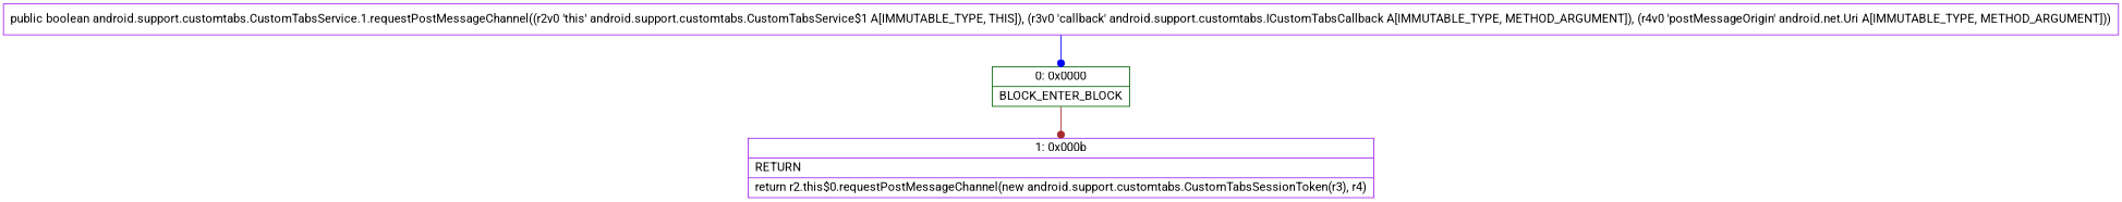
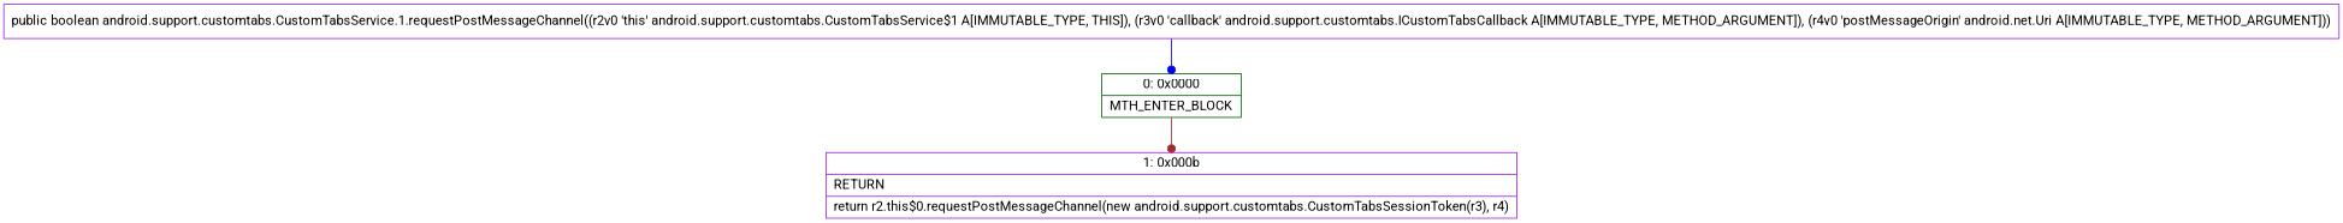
  digraph {
    fontname=Roboto
    node [shape=record color=purple fontname=Roboto]
    edge [arrowhead=dot fontname=Roboto]
-   n1 [label="{0\:\ 0x0000|BLOCK_ENTER_BLOCK\l}" color=darkgreen]
+   n1 [label="{0\:\ 0x0000|MTH_ENTER_BLOCK\l}" color=darkgreen]
    n2 [label="{1\:\ 0x000b|RETURN\l|return r2.this$0.requestPostMessageChannel(new android.support.customtabs.CustomTabsSessionToken(r3), r4)\l}"]
    n3 [label="{public boolean android.support.customtabs.CustomTabsService.1.requestPostMessageChannel((r2v0 'this' android.support.customtabs.CustomTabsService$1 A[IMMUTABLE_TYPE, THIS]), (r3v0 'callback' android.support.customtabs.ICustomTabsCallback A[IMMUTABLE_TYPE, METHOD_ARGUMENT]), (r4v0 'postMessageOrigin' android.net.Uri A[IMMUTABLE_TYPE, METHOD_ARGUMENT])) }"]
    n1 -> n2 [color=brown]
    n3 -> n1 [color=blue]
  }
